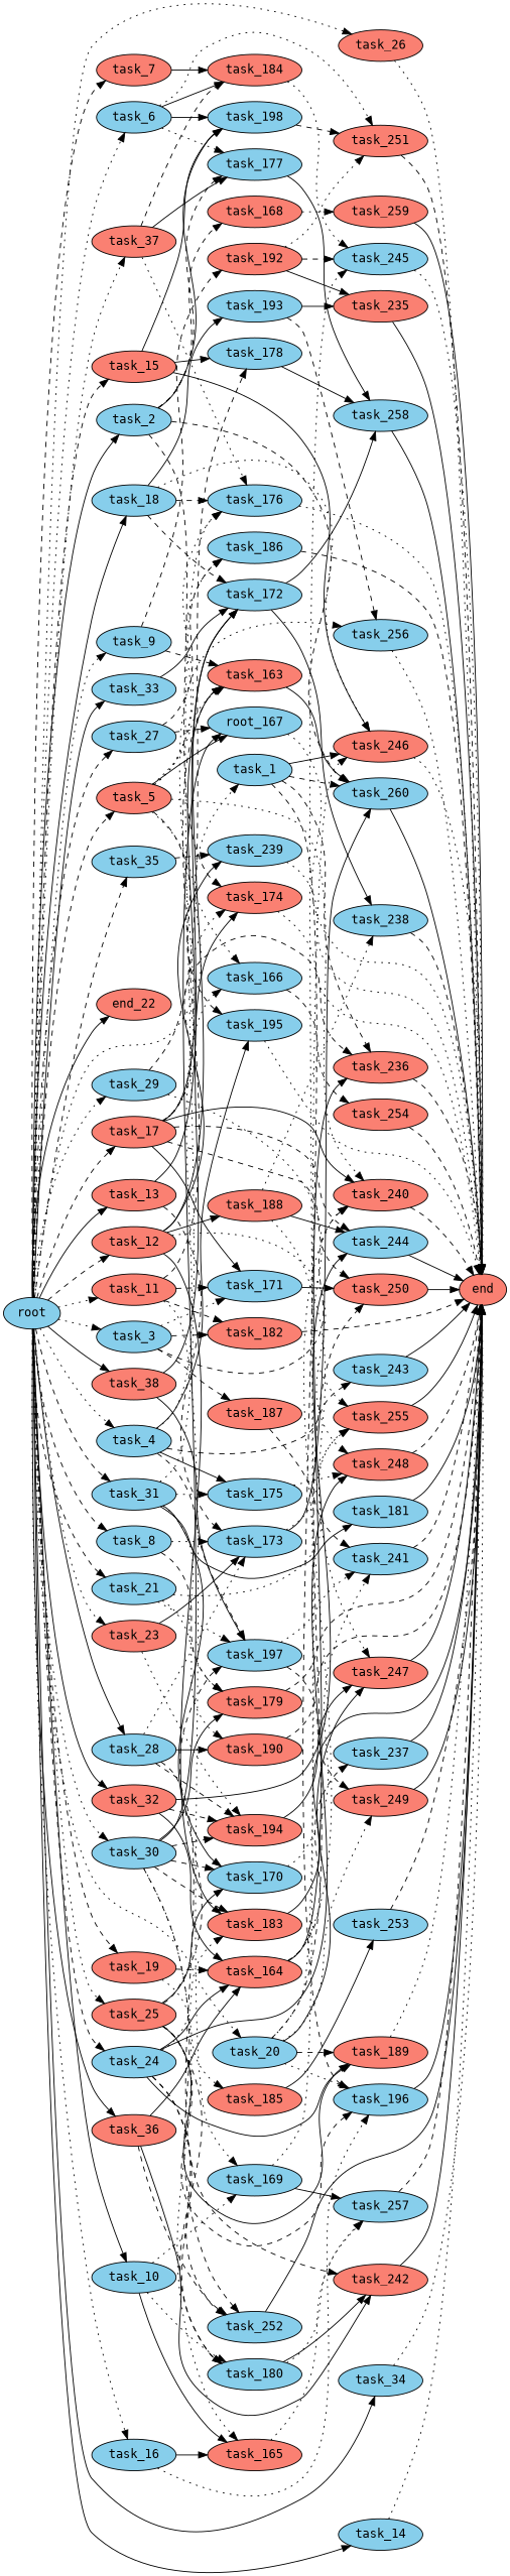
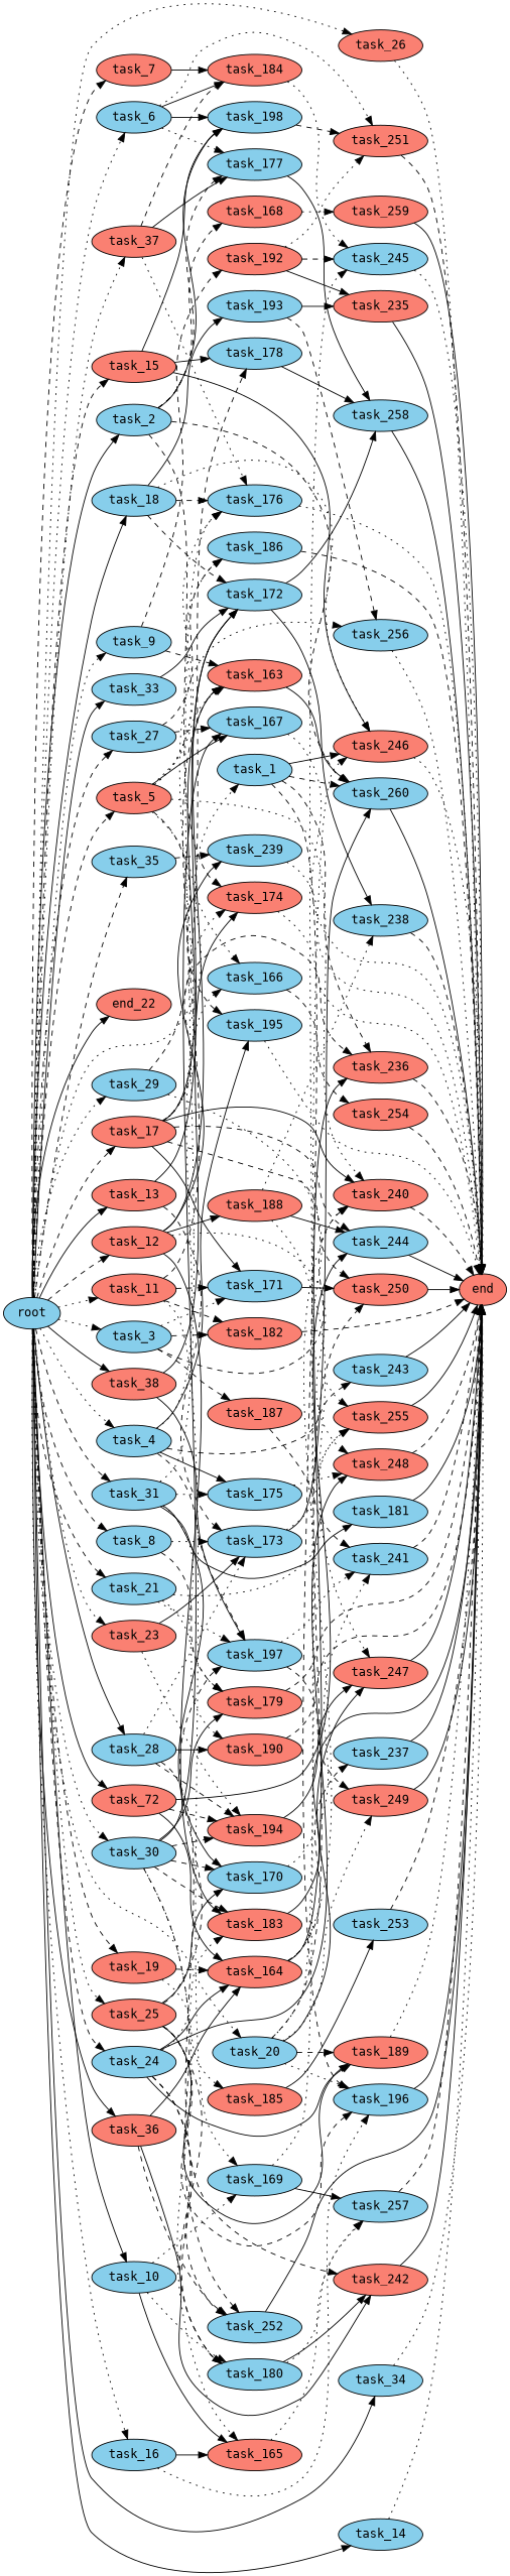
  digraph {
    fontname="DejaVu Sans Mono"
    rankdir=LR
    node [fillcolor=skyblue fontname="DejaVu Sans Mono" style=filled]
    edge [fontname="DejaVu Sans Mono" style=solid]
    task_8
    task_173
    task_179 [fillcolor=salmon]
    task_255 [fillcolor=salmon]
    task_260
    end [fillcolor=salmon]
    task_239
    task_17 [fillcolor=salmon]
    task_163 [fillcolor=salmon]
    task_240 [fillcolor=salmon]
    task_236 [fillcolor=salmon]
    task_244
    task_174 [fillcolor=salmon]
    task_171
    task_256
    task_250 [fillcolor=salmon]
    task_247 [fillcolor=salmon]
-   task_32 [fillcolor=salmon]
+   task_32 [fillcolor=salmon label=task_72]
    task_164 [fillcolor=salmon]
    task_194 [fillcolor=salmon]
    task_237
    task_242 [fillcolor=salmon]
    task_35
    task_26 [fillcolor=salmon]
    task_15 [fillcolor=salmon]
    task_178
    task_198
    task_246 [fillcolor=salmon]
    task_258
    task_251 [fillcolor=salmon]
    task_252
-   task_167 [label=root_167]
+   task_167
    task_33
    task_172
    task_238
    task_186
    task_181
    task_169
    task_257
    task_176
    task_30
    task_183 [fillcolor=salmon]
    task_170
    task_165 [fillcolor=salmon]
    task_241
    task_5 [fillcolor=salmon]
    task_166
    task_195
    task_254 [fillcolor=salmon]
    task_27
    task_6
    task_177
    task_184 [fillcolor=salmon]
    task_245
    task_7 [fillcolor=salmon]
    n56 [fillcolor=salmon label=end_22]
    task_3
    task_187 [fillcolor=salmon]
    task_182 [fillcolor=salmon]
    task_188 [fillcolor=salmon]
    task_193
    task_235 [fillcolor=salmon]
    task_259 [fillcolor=salmon]
    task_253
    task_189 [fillcolor=salmon]
    root
    task_12 [fillcolor=salmon]
    task_21
    task_18
    task_31
    task_9
    task_28
    task_29
    task_34
    task_10
    task_13 [fillcolor=salmon]
    task_2
    task_38 [fillcolor=salmon]
    task_16
    task_14
    task_24
    task_19 [fillcolor=salmon]
    task_36 [fillcolor=salmon]
    task_25 [fillcolor=salmon]
    task_4
    task_23 [fillcolor=salmon]
    task_37 [fillcolor=salmon]
    task_1
    task_11 [fillcolor=salmon]
    task_20
    task_248 [fillcolor=salmon]
    task_197
    task_190 [fillcolor=salmon]
    task_175
    task_192 [fillcolor=salmon]
    task_180
    task_168 [fillcolor=salmon]
    task_196
    task_185 [fillcolor=salmon]
    task_243
    task_249 [fillcolor=salmon]
    task_8 -> task_173 [style=dotted]
    task_8 -> task_179 [style=dashed]
    task_173 -> task_255 [style=dotted]
    task_173 -> task_260
    task_179 -> end [style=dashed]
    task_255 -> end
    task_260 -> end
    task_239 -> end [style=dotted]
    task_17 -> task_163
    task_17 -> task_240
    task_17 -> task_236 [style=dashed]
    task_17 -> task_244 [style=dashed]
    task_17 -> task_174 [style=dotted]
    task_17 -> task_171
    task_17 -> task_256 [style=dotted]
    task_17 -> task_250 [style=dashed]
    task_163 -> task_260
    task_240 -> end [style=dashed]
    task_236 -> end [style=dashed]
    task_244 -> end
    task_174 -> end [style=dotted]
    task_171 -> task_250
    task_256 -> end [style=dotted]
    task_250 -> end
    task_247 -> end
    task_32 -> task_244
    task_32 -> task_164
    task_32 -> task_194 [style=dashed]
    task_164 -> task_240 [style=dotted]
    task_164 -> task_236
    task_164 -> task_237 [style=dashed]
    task_194 -> task_247
    task_237 -> end
    task_242 -> end
    task_35 -> task_239 [style=dashed]
    task_26 -> end [style=dotted]
    task_15 -> task_178
    task_15 -> task_198
    task_15 -> task_246
    task_178 -> task_258
    task_198 -> task_251 [style=dashed]
    task_246 -> end [style=dotted]
    task_258 -> end
    task_251 -> end [style=dashed]
    task_252 -> end
    task_167 -> end [style=dotted]
    task_33 -> task_172
    task_172 -> task_258
    task_172 -> task_238
    task_238 -> end [style=dashed]
    task_186 -> end [style=dashed]
    task_181 -> end
    task_169 -> task_246 [style=dotted]
    task_169 -> task_257
    task_257 -> end [style=dashed]
    task_176 -> end [style=dotted]
    task_30 -> task_179
    task_30 -> task_194 [style=dashed]
    task_30 -> task_252 [style=dashed]
    task_30 -> task_167
    task_30 -> task_183 [style=dashed]
    task_30 -> task_170 [style=dashed]
    task_30 -> task_165 [style=dotted]
    task_183 -> end
    task_170 -> task_241 [style=dotted]
    task_165 -> task_257 [style=dotted]
    task_241 -> end [style=dashed]
    task_5 -> task_163 [style=dotted]
    task_5 -> task_240 [style=dotted]
    task_5 -> task_167
    task_5 -> task_186 [style=dotted]
    task_5 -> task_176 [style=dotted]
    task_5 -> task_166 [style=dotted]
    task_5 -> task_195 [style=dashed]
    task_166 -> task_254 [style=dashed]
    task_195 -> end [style=dotted]
    task_254 -> end [style=dashed]
    task_27 -> task_167 [style=dashed]
    task_27 -> task_186 [style=dashed]
    task_6 -> task_198
    task_6 -> task_251 [style=dotted]
    task_6 -> task_177 [style=dotted]
    task_6 -> task_184
    task_177 -> task_258
    task_184 -> task_245 [style=dotted]
    task_245 -> end [style=dotted]
    task_7 -> task_184
    task_3 -> task_240 [style=dashed]
    task_3 -> task_171 [style=dotted]
    task_3 -> task_187 [style=dashed]
    task_3 -> task_182 [style=dashed]
    task_187 -> task_241 [style=dashed]
    task_182 -> end [style=dashed]
    task_188 -> task_244
    task_188 -> task_247 [style=dotted]
    task_188 -> task_238 [style=dotted]
    task_193 -> task_256 [style=dashed]
    task_193 -> task_235
    task_235 -> end
    task_259 -> end
    task_253 -> end [style=dashed]
    task_189 -> end [style=dotted]
    root -> task_8 [style=dashed]
    root -> task_17 [style=dashed]
    root -> task_32
    root -> task_35 [style=dashed]
    root -> task_26 [style=dotted]
    root -> task_15 [style=dashed]
    root -> task_33
    root -> task_30 [style=dotted]
    root -> task_5 [style=dashed]
    root -> task_27 [style=dashed]
    root -> task_6 [style=dotted]
    root -> task_7 [style=dashed]
    root -> n56
    root -> task_3 [style=dotted]
    root -> task_12 [style=dashed]
    root -> task_21 [style=dashed]
    root -> task_18
    root -> task_31 [style=dashed]
    root -> task_9 [style=dotted]
    root -> task_28
    root -> task_29 [style=dotted]
    root -> task_34
    root -> task_10
    root -> task_13
    root -> task_2
    root -> task_38
    root -> task_16 [style=dotted]
    root -> task_14
    root -> task_24 [style=dashed]
    root -> task_19 [style=dashed]
    root -> task_36
    root -> task_25 [style=dotted]
    root -> task_4 [style=dotted]
    root -> task_23 [style=dotted]
    root -> task_37 [style=dotted]
    root -> task_1 [style=dotted]
    root -> task_11 [style=dotted]
    root -> task_20 [style=dotted]
    task_12 -> task_239
    task_12 -> task_172
    task_12 -> task_183
    task_12 -> task_188
    task_12 -> task_248 [style=dotted]
    task_21 -> task_255 [style=dotted]
    task_21 -> task_197 [style=dotted]
    task_21 -> task_190 [style=dotted]
    task_18 -> task_246 [style=dotted]
    task_18 -> task_172 [style=dashed]
    task_18 -> task_176 [style=dashed]
    task_18 -> task_193
    task_31 -> task_179 [style=dotted]
    task_31 -> task_181
    task_31 -> task_176 [style=dotted]
    task_31 -> task_170
    task_31 -> task_175 [style=dotted]
    task_9 -> task_163 [style=dashed]
    task_9 -> task_192 [style=dashed]
    task_28 -> task_173 [style=dotted]
    task_28 -> task_194 [style=dashed]
    task_28 -> task_242 [style=dashed]
    task_28 -> task_190
    task_29 -> task_255 [style=dotted]
    task_29 -> task_178 [style=dashed]
    task_34 -> end [style=dotted]
    task_10 -> task_169 [style=dotted]
    task_10 -> task_165
    task_10 -> task_180 [style=dotted]
    task_13 -> task_173 [style=dashed]
    task_13 -> task_172
    task_2 -> task_260 [style=dashed]
    task_2 -> task_174 [style=dashed]
    task_2 -> task_198
    task_2 -> task_177 [style=dashed]
    task_2 -> task_168 [style=dashed]
    task_38 -> task_174
    task_38 -> task_197
    task_16 -> task_165
    task_16 -> task_196 [style=dotted]
    task_14 -> end [style=dotted]
    task_24 -> task_164
    task_24 -> task_252 [style=dashed]
    task_24 -> task_183 [style=dotted]
    task_24 -> task_189
    task_24 -> task_248
    task_24 -> task_180 [style=dashed]
    task_19 -> task_164 [style=dashed]
    task_19 -> task_185 [style=dotted]
    task_36 -> task_164
    task_36 -> task_242
    task_36 -> task_252 [style=dashed]
    task_25 -> task_170
    task_25 -> task_189
    task_25 -> task_197 [style=dashed]
    task_25 -> task_180 [style=dashed]
    task_25 -> task_196 [style=dashed]
    task_4 -> task_166 [style=dotted]
    task_4 -> task_195
    task_4 -> task_197 [style=dashed]
    task_4 -> task_175
    task_4 -> task_243 [style=dashed]
    task_23 -> task_173
    task_23 -> task_194 [style=dotted]
    task_37 -> task_176 [style=dotted]
    task_37 -> task_177
    task_37 -> task_184 [style=dashed]
    task_1 -> task_260 [style=dashed]
    task_1 -> task_236 [style=dashed]
    task_1 -> task_246
    task_1 -> task_196 [style=dashed]
    task_11 -> task_163 [style=dashed]
    task_11 -> task_171 [style=dashed]
    task_11 -> task_169 [style=dotted]
    task_11 -> task_182 [style=dashed]
    task_20 -> task_250 [style=dashed]
    task_20 -> task_247
    task_20 -> task_245 [style=dotted]
    task_20 -> task_189 [style=dashed]
    task_20 -> task_196 [style=dotted]
    task_20 -> task_249 [style=dotted]
    task_248 -> end [style=dashed]
    task_197 -> task_241 [style=dotted]
    task_197 -> task_249 [style=dashed]
    task_190 -> end [style=dashed]
    task_175 -> task_248 [style=dotted]
    task_192 -> task_251 [style=dotted]
    task_192 -> task_245 [style=dashed]
    task_192 -> task_235
    task_180 -> task_242
    task_180 -> task_257 [style=dotted]
    task_168 -> task_259 [style=dotted]
    task_196 -> end
    task_185 -> task_253
    task_243 -> end
    task_249 -> end
  }
